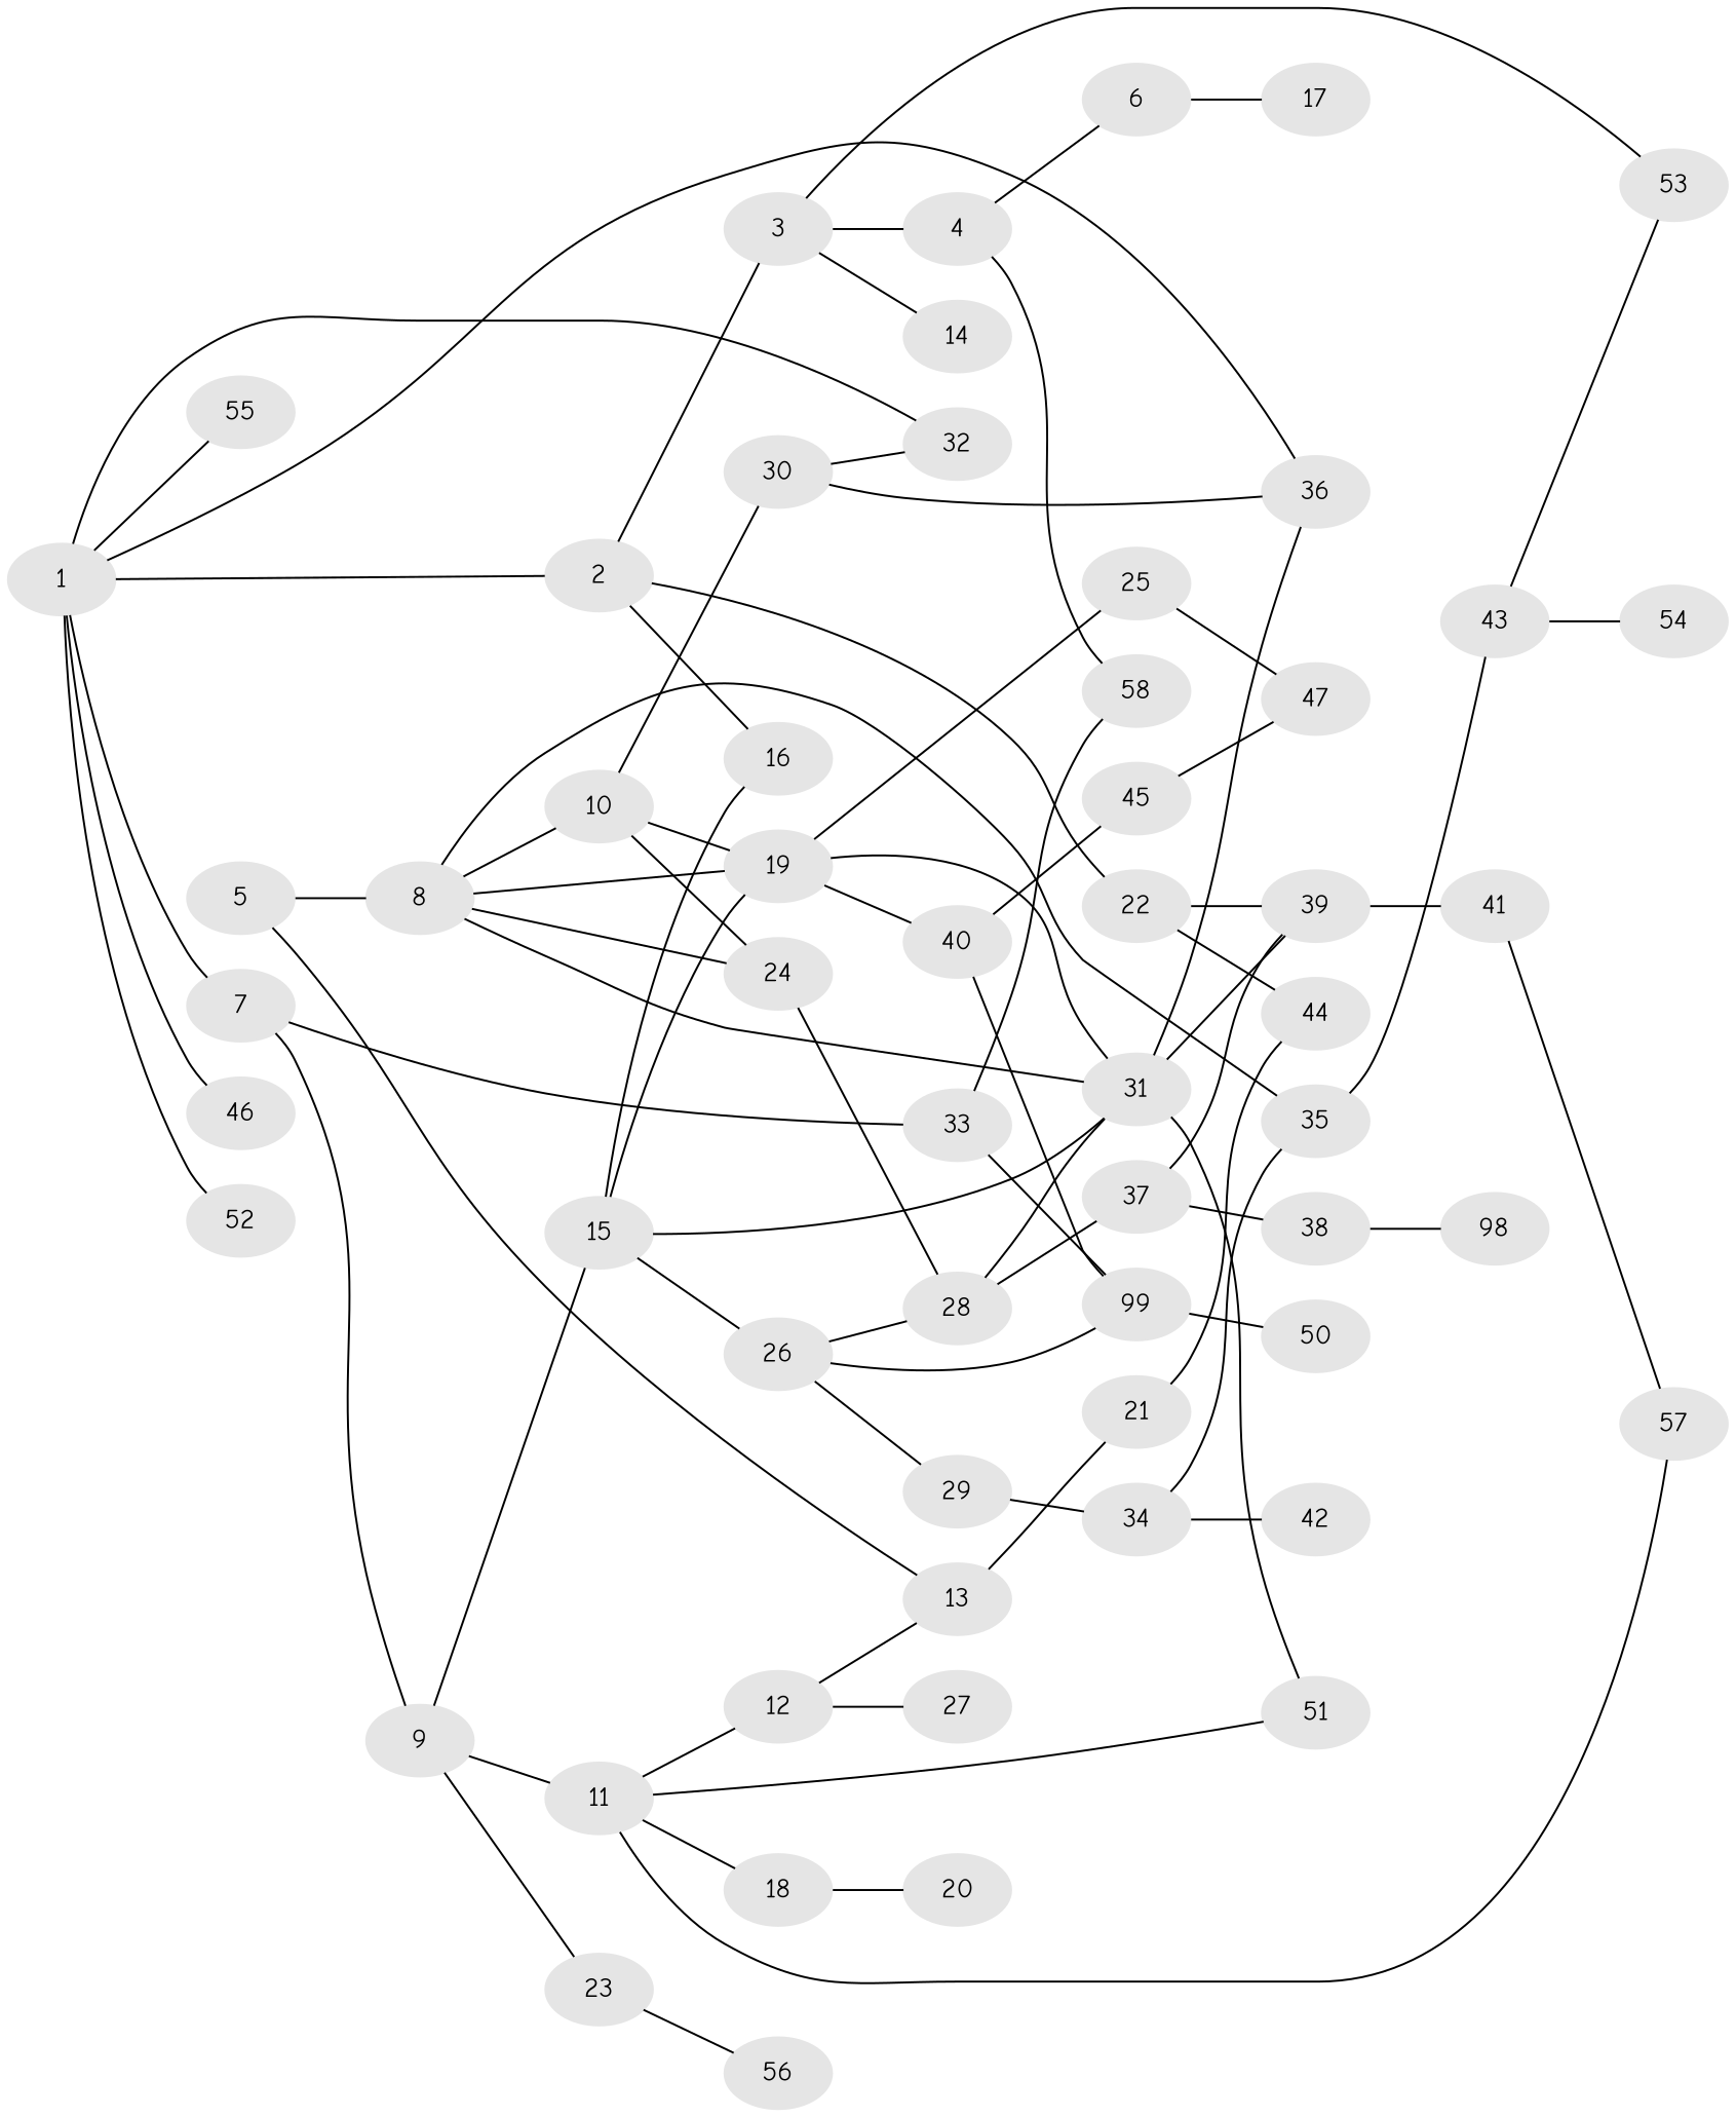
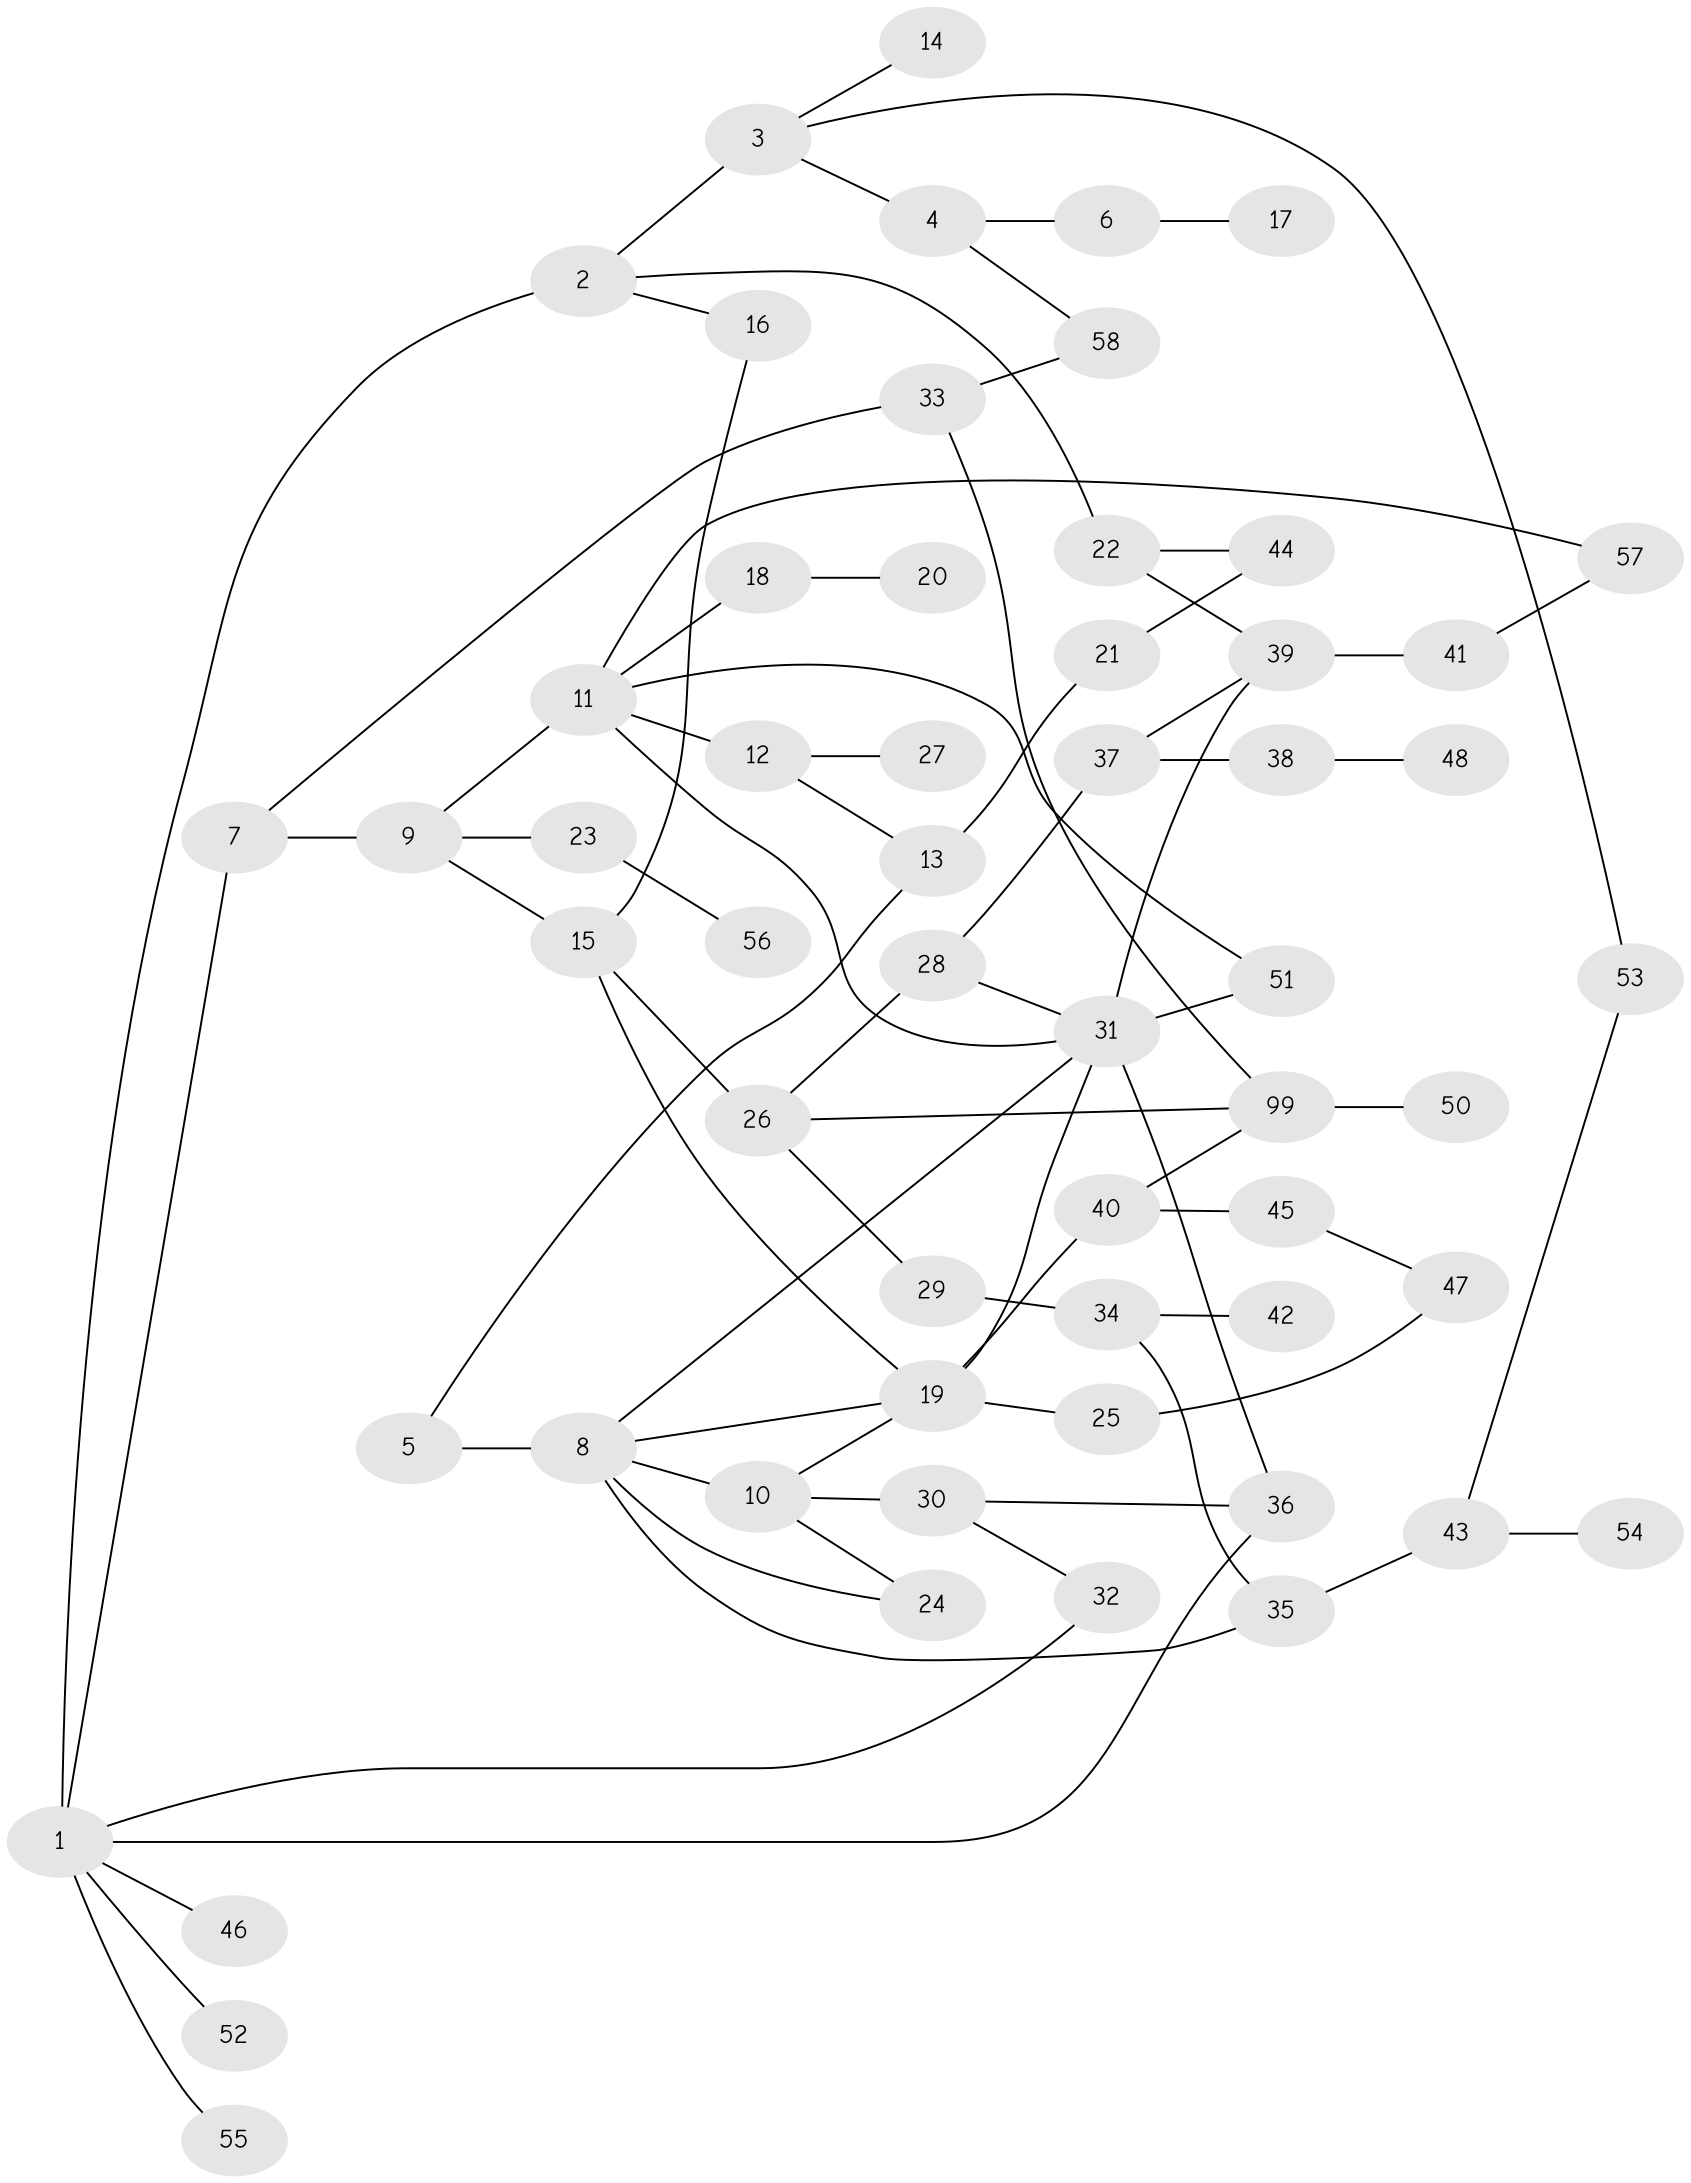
  graph {
    fontname="Comic Neue"
    rankdir=LR
    node [color=gray90 fontname="Comic Neue" style=filled]
    edge [fontname="Comic Neue" weight=1.0]
    1
    2
    7
    32
    36
    46
    52
    55
    3
    16
    22
    9
    33
    4
    14
    53
    5
    8
    13
    44
    39
    6
    58
    17
    10
    19
    24
    31
    35
    21
    11
    15
    23
    n34 [label=99]
    30
    25
    40
    28
    51
    43
    12
    18
    57
    26
    56
    27
    20
    29
    47
    45
    41
    37
    34
    50
    38
    42
    54
-   48 [label=98]
+   48
    1 -- 2
    1 -- 7
    1 -- 32
    1 -- 36
    1 -- 46
    1 -- 52
    1 -- 55
    2 -- 3
    2 -- 16
    2 -- 22
    7 -- 9
    7 -- 33
    3 -- 4
    3 -- 14
    3 -- 53
    22 -- 44
    22 -- 39
    9 -- 11
    9 -- 15
    9 -- 23
    33 -- 58
    33 -- n34
    4 -- 6
    4 -- 58
    5 -- 8 [weight=2.0]
    5 -- 13
    8 -- 10
    8 -- 19
    8 -- 24
    8 -- 31
    8 -- 35
    13 -- 21
    39 -- 41 [weight=2.0]
    6 -- 17
    10 -- 19
    10 -- 24
    10 -- 30
    19 -- 31
    19 -- 25
    19 -- 40
-   24 -- 28
    31 -- 36
    31 -- 39
    31 -- 51
    35 -- 43
    21 -- 44
-   15 -- 31
+   11 -- 31
    11 -- 51
    11 -- 12
    11 -- 18
    11 -- 57
    15 -- 16
    15 -- 19
    15 -- 26
    23 -- 56
    n34 -- 50
    30 -- 32 [weight=2.0]
    30 -- 36
    25 -- 47
    40 -- n34
    40 -- 45
    28 -- 31
    28 -- 37
    43 -- 53
    43 -- 54
    12 -- 13
    12 -- 27
    18 -- 20
    26 -- n34
    26 -- 28
    26 -- 29
    29 -- 34 [weight=2.0]
    45 -- 47
    41 -- 57
    37 -- 39
    37 -- 38
    34 -- 35
    34 -- 42
    38 -- 48
  }
